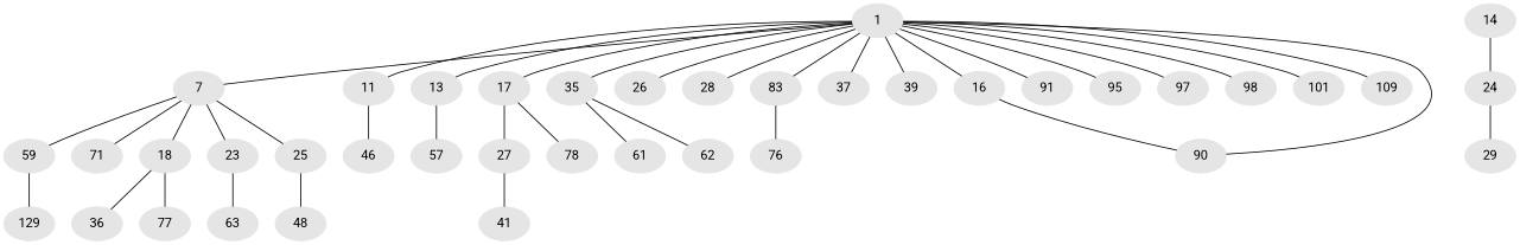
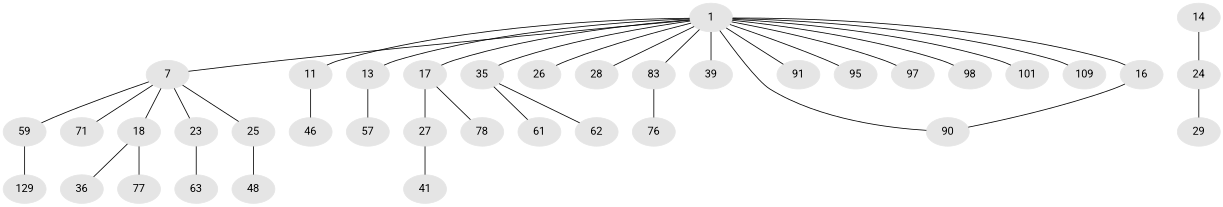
  graph {
    fontname=Roboto
    node [color=gray90 fontname=Roboto style=filled]
    edge [fontname=Roboto]
    1 [super="+2+8+5+15+3"]
    7 [super="+9+56"]
    11 [super="+44"]
    13 [super="+111"]
    16 [super="+92+21"]
    17 [super="+19+106+45+94"]
    26 [super="+80"]
    28 [super="+65+40+55"]
    35
-   37 [super="+135+116"]
    39
    83
    91
    95
    97
    98 [super="+103"]
    101
    109
    90
    18 [super="+105+34"]
    23 [super="+81"]
    25 [super="+30"]
    59 [super="+132+127"]
    71
    46 [super="+50"]
    57
    14 [super="+58"]
    24 [super="+89"]
    27 [super="+33+51"]
    78
    61
    62 [super="+99"]
    76
    36 [super="+43+49"]
    77
    63 [super="+96"]
    48 [super="+52+120"]
    129
    29
    41 [super="+69"]
    1 -- 7
    1 -- 11
    1 -- 13
    1 -- 16
    1 -- 17
    1 -- 26
    1 -- 28
    1 -- 35
-   1 -- 37
    1 -- 39
    1 -- 83
    1 -- 91
    1 -- 95
    1 -- 97
    1 -- 98
    1 -- 101
    1 -- 109
    1 -- 90
    7 -- 18
    7 -- 23
    7 -- 25
    7 -- 59
    7 -- 71
    11 -- 46
    13 -- 57
    16 -- 90
    17 -- 27
    17 -- 78
    35 -- 61
    35 -- 62
    83 -- 76
    18 -- 36
    18 -- 77
    23 -- 63
    25 -- 48
    59 -- 129
    14 -- 24
    24 -- 29
    27 -- 41
  }
